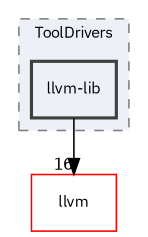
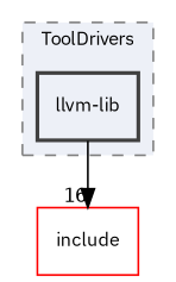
  digraph {
    compound=true
    fontname="IBM Plex Sans"
    node [fillcolor="#edf0f7" fontname="IBM Plex Sans" fontsize=10 shape=box]
    n1 [color=grey25 label="llvm-lib" style="filled,bold,"]
-   n2 [color=red label=llvm]
+   n2 [color=red label=include]
    subgraph cluster_1 {
      bgcolor="#edf0f7"
      fontsize=10
      label=ToolDrivers
      pencolor=grey50
      style="filled,dashed,"
      n1
    }
    n1 -> n2 [fontname="IBM Plex Sans" fontsize=10 headlabel=16 labeldistance=1.5 labelfontname=Helvetica labelfontsize=10 style=solid]
  }
